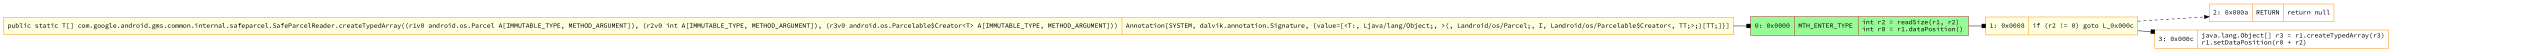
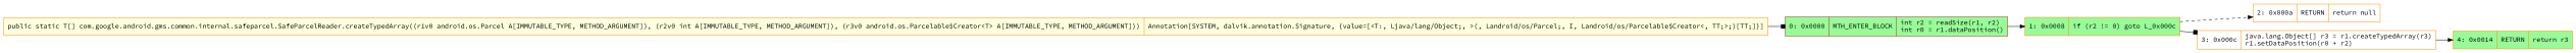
  digraph {
    fontname="Source Code Pro"
    rankdir=LR
    node [color=darkorange fillcolor=palegreen fontname="Source Code Pro" shape=record style=filled]
    edge [arrowhead=normal fontname="Source Code Pro"]
-   n1 [color=brown label="{0\:\ 0x0000|MTH_ENTER_TYPE\l|int r2 = readSize(r1, r2)\lint r0 = r1.dataPosition()\l}"]
-   n2 [fillcolor=lightyellow label="{1\:\ 0x0008|if (r2 != 0) goto L_0x000c\l}"]
+   n1 [color=brown label="{0\:\ 0x0000|MTH_ENTER_BLOCK\l|int r2 = readSize(r1, r2)\lint r0 = r1.dataPosition()\l}"]
+   n2 [label="{1\:\ 0x0008|if (r2 != 0) goto L_0x000c\l}"]
    n3 [fillcolor=white label="{2\:\ 0x000a|RETURN\l|return null\l}"]
    n4 [fillcolor=white label="{3\:\ 0x000c|java.lang.Object[] r3 = r1.createTypedArray(r3)\lr1.setDataPosition(r0 + r2)\l}"]
+   n5 [label="{4\:\ 0x0014|RETURN\l|return r3\l}"]
    n6 [fillcolor=lightyellow label="{public static T[] com.google.android.gms.common.internal.safeparcel.SafeParcelReader.createTypedArray((r1v0 android.os.Parcel A[IMMUTABLE_TYPE, METHOD_ARGUMENT]), (r2v0 int A[IMMUTABLE_TYPE, METHOD_ARGUMENT]), (r3v0 android.os.Parcelable$Creator\<T\> A[IMMUTABLE_TYPE, METHOD_ARGUMENT]))  | Annotation[SYSTEM, dalvik.annotation.Signature, \{value=[\<T:, Ljava\/lang\/Object;, \>(, Landroid\/os\/Parcel;, I, Landroid\/os\/Parcelable$Creator\<, TT;\>;)[TT;]\}]\l}"]
-   n1 -> n2 [arrowhead=box]
+   n1 -> n2
    n2 -> n3 [style=dashed]
    n2 -> n4 [arrowhead=box]
+   n4 -> n5
    n6 -> n1 [arrowhead=box]
  }
